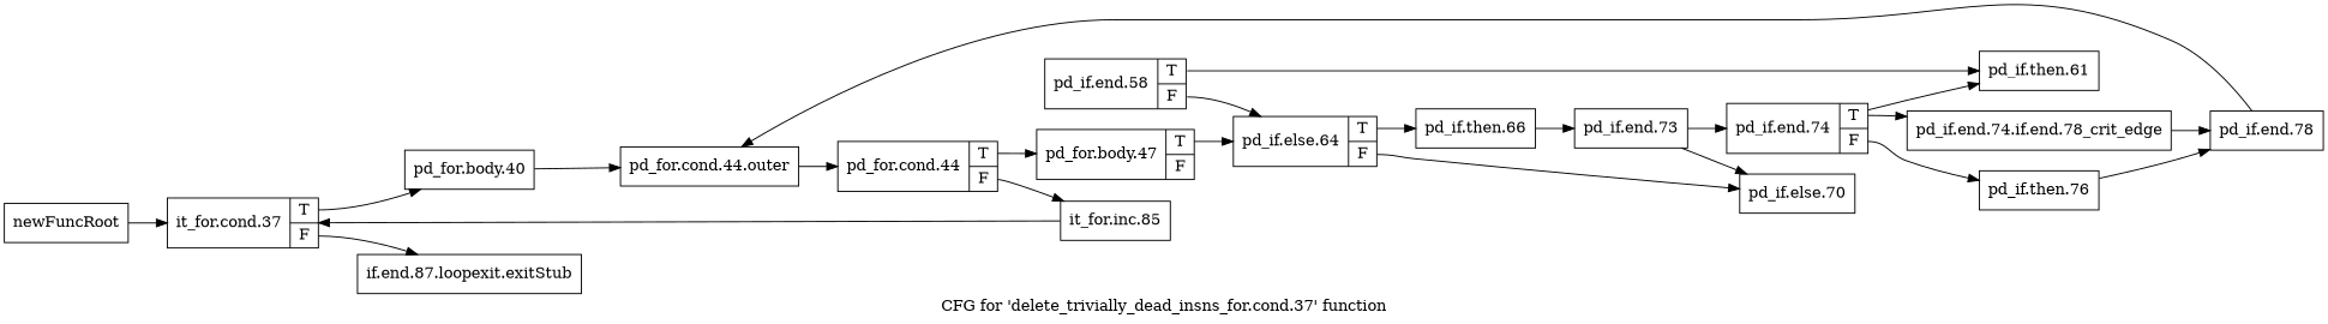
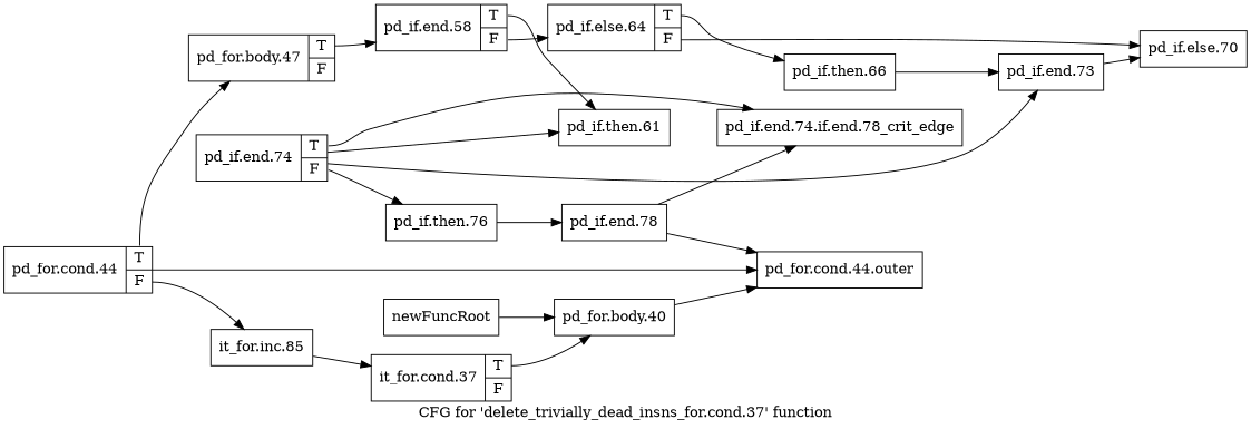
  digraph {
    label="CFG for 'delete_trivially_dead_insns_for.cond.37' function"
    rankdir=LR
    node [shape=record]
    n1 [label="{newFuncRoot}"]
    n2 [label="{it_for.cond.37|{<s0>T|<s1>F}}"]
-   n3 [label="{if.end.87.loopexit.exitStub}"]
    n4 [label="{pd_for.body.40}"]
    n5 [label="{pd_for.cond.44.outer}"]
    n6 [label="{pd_for.cond.44|{<s0>T|<s1>F}}"]
    n7 [label="{pd_for.body.47|{<s0>T|<s1>F}}"]
    n8 [label="{it_for.inc.85}"]
    n9 [label="{pd_if.end.58|{<s0>T|<s1>F}}"]
    n10 [label="{pd_if.then.61}"]
    n11 [label="{pd_if.else.64|{<s0>T|<s1>F}}"]
    n12 [label="{pd_if.then.66}"]
    n13 [label="{pd_if.else.70}"]
    n14 [label="{pd_if.end.74|{<s0>T|<s1>F}}"]
    n15 [label="{pd_if.end.74.if.end.78_crit_edge}"]
    n16 [label="{pd_if.then.76}"]
    n17 [label="{pd_if.end.73}"]
    n18 [label="{pd_if.end.78}"]
-   n1 -> n2
-   n2 -> n3 [tailport=s1]
+   n1 -> n4
    n2 -> n4 [tailport=s0]
    n4 -> n5
-   n5 -> n6
+   n6 -> n5
    n6 -> n7 [tailport=s0]
    n6 -> n8 [tailport=s1]
-   n7 -> n11 [tailport=s0]
+   n7 -> n9 [tailport=s0]
    n8 -> n2
    n9 -> n10 [tailport=s0]
    n9 -> n11 [tailport=s1]
    n11 -> n12 [tailport=s0]
    n11 -> n13 [tailport=s1]
    n12 -> n17
    n14 -> n10
    n14 -> n15 [tailport=s0]
    n14 -> n16 [tailport=s1]
-   n15 -> n18
+   n18 -> n15
    n16 -> n18
    n17 -> n13
-   n17 -> n14
+   n14 -> n17
    n18 -> n5
  }
